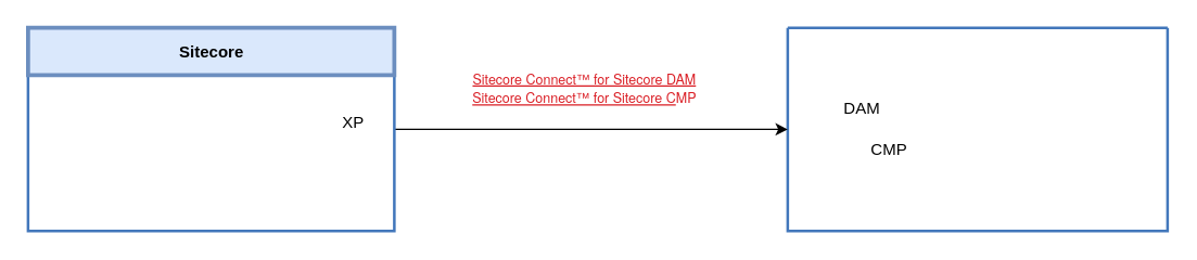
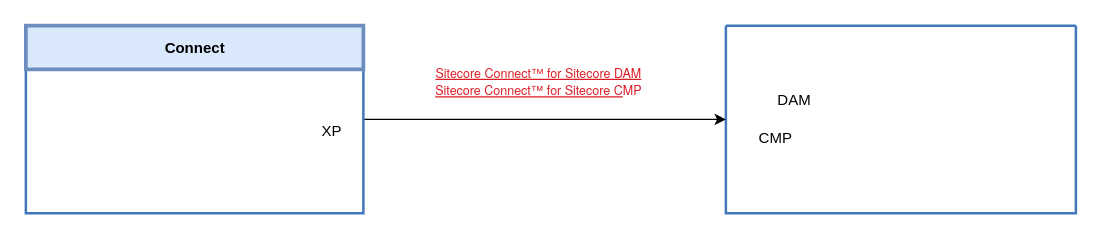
  <mxCell id="0" />
  <mxCell id="1" parent="0" />
  <mxCell id="2" value="" style="swimlane;shadow=0;labelBackgroundColor=#007FFF;strokeColor=#4277BB;fillColor=none;gradientColor=none;fontColor=#000000;align=right;collapsible=0;startSize=0;strokeWidth=2;swimlaneFillColor=none;" parent="1" vertex="1"><mxGeometry x="580" y="20" width="280" height="150" as="geometry" /></mxCell>
  <mxCell id="3" value="DAM" style="text;html=1;strokeColor=none;fillColor=none;align=center;verticalAlign=middle;whiteSpace=wrap;rounded=0;" parent="2" vertex="1"><mxGeometry x="35" y="50" width="40" height="20" as="geometry" /></mxCell>
- <mxCell id="4" value="CMP" style="text;html=1;strokeColor=none;fillColor=none;align=center;verticalAlign=middle;whiteSpace=wrap;rounded=0;" parent="2" vertex="1"><mxGeometry x="55" y="80" width="40" height="20" as="geometry" /></mxCell>
+ <mxCell id="4" value="CMP" style="text;html=1;strokeColor=none;fillColor=none;align=center;verticalAlign=middle;whiteSpace=wrap;rounded=0;" parent="2" vertex="1"><mxGeometry x="20" y="80" width="40" height="20" as="geometry" /></mxCell>
  <mxCell id="5" value="" style="shape=image;imageAspect=0;aspect=fixed;verticalLabelPosition=bottom;verticalAlign=top;image=https://connectoricons-prod.azureedge.net/marketingcontenthub/icon_1.0.131.1901.png;" vertex="1" parent="2"><mxGeometry x="120" y="35" width="60" height="60" as="geometry" /></mxCell>
  <mxCell id="6" value="&lt;a href=&quot;https://dev.sitecore.net/Downloads/Sitecore_Plugin_for_Stylelabs_DAM/20/Sitecore_Connect_for_Sitecore_DAM_200.aspx&quot; target=&quot;_blank&quot; style=&quot;font-family: &amp;#34;titillium web&amp;#34; , &amp;#34;helvetica neue&amp;#34; , &amp;#34;helvetica&amp;#34; , &amp;#34;arial&amp;#34; , &amp;#34;microsoft yahei&amp;#34; , sans-serif ; font-size: 10px ; margin: 0px ; padding: 0px ; border: 0px ; outline: 0px ; vertical-align: baseline ; color: rgb(218 , 30 , 37)&quot;&gt;Sitecore Connect™ for Sitecore DAM&lt;/a&gt;&lt;br style=&quot;color: rgb(218 , 30 , 37) ; font-family: &amp;#34;titillium web&amp;#34; , &amp;#34;helvetica neue&amp;#34; , &amp;#34;helvetica&amp;#34; , &amp;#34;arial&amp;#34; , &amp;#34;microsoft yahei&amp;#34; , sans-serif ; font-size: 10px&quot;&gt;&lt;a href=&quot;https://dev.sitecore.net/Downloads/Sitecore_Plugin_for_Stylelabs_DAM/20/Sitecore_Connect_for_Sitecore_DAM_200.aspx&quot; target=&quot;_blank&quot; style=&quot;font-family: &amp;#34;titillium web&amp;#34; , &amp;#34;helvetica neue&amp;#34; , &amp;#34;helvetica&amp;#34; , &amp;#34;arial&amp;#34; , &amp;#34;microsoft yahei&amp;#34; , sans-serif ; font-size: 10px ; margin: 0px ; padding: 0px ; border: 0px ; outline: 0px ; vertical-align: baseline ; color: rgb(218 , 30 , 37)&quot;&gt;Sitecore Connect™ for Sitecore C&lt;/a&gt;&lt;span style=&quot;color: rgb(218 , 30 , 37) ; font-family: &amp;#34;titillium web&amp;#34; , &amp;#34;helvetica neue&amp;#34; , &amp;#34;helvetica&amp;#34; , &amp;#34;arial&amp;#34; , &amp;#34;microsoft yahei&amp;#34; , sans-serif ; font-size: 10px&quot;&gt;MP&lt;/span&gt;" style="edgeStyle=orthogonalEdgeStyle;rounded=0;orthogonalLoop=1;jettySize=auto;html=1;exitX=1;exitY=0.5;exitDx=0;exitDy=0;entryX=0;entryY=0.5;entryDx=0;entryDy=0;" edge="1" parent="1" source="7" target="2"><mxGeometry x="-0.035" y="30" relative="1" as="geometry"><mxPoint as="offset" /></mxGeometry></mxCell>
  <mxCell id="7" value="" style="swimlane;shadow=0;labelBackgroundColor=#007FFF;strokeColor=#4277BB;fillColor=none;gradientColor=none;fontColor=#000000;align=right;collapsible=0;startSize=0;strokeWidth=2;swimlaneFillColor=none;" parent="1" vertex="1"><mxGeometry y="20" width="270" height="150" as="geometry" x="20" /></mxCell>
- <mxCell id="8" value="Sitecore" style="text;html=1;align=center;verticalAlign=middle;shadow=0;dashed=0;strokeColor=#6c8ebf;fillColor=#dae8fc;labelBackgroundColor=none;fontStyle=1;fontSize=12;spacingLeft=0;strokeWidth=3;" parent="7" vertex="1"><mxGeometry width="270" height="35" as="geometry" /></mxCell>
- <mxCell id="9" value="XP" style="text;html=1;strokeColor=none;fillColor=none;align=center;verticalAlign=middle;whiteSpace=wrap;rounded=0;" parent="7" vertex="1"><mxGeometry x="220" y="60" width="40" height="20" as="geometry" /></mxCell>
+ <mxCell id="8" value="Connect" style="text;html=1;align=center;verticalAlign=middle;shadow=0;dashed=0;strokeColor=#6c8ebf;fillColor=#dae8fc;labelBackgroundColor=none;fontStyle=1;fontSize=12;spacingLeft=0;strokeWidth=3;" parent="7" vertex="1"><mxGeometry width="270" height="35" as="geometry" /></mxCell>
+ <mxCell id="9" value="XP" style="text;html=1;strokeColor=none;fillColor=none;align=center;verticalAlign=middle;whiteSpace=wrap;rounded=0;" parent="7" vertex="1"><mxGeometry x="225" y="75" width="40" height="20" as="geometry" /></mxCell>
  <mxCell id="10" value="" style="shape=image;imageAspect=0;aspect=fixed;verticalLabelPosition=bottom;verticalAlign=top;image=https://cdn.iconscout.com/icon/free/png-512/sitecore-2-569212.png;" vertex="1" parent="7"><mxGeometry x="112.5" y="35" width="55" height="55" as="geometry" /></mxCell>
